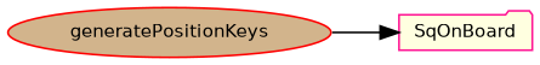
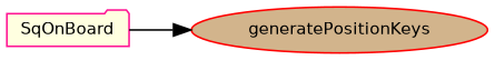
  digraph {
    rankdir=LR
    node [fontname=Helvetica fontsize=10 style=filled]
    n1 [color=red fillcolor=tan fontcolor=black height=0.2 label=generatePositionKeys shape=ellipse width=0.4]
    n2 [color=deeppink fillcolor=lightyellow height=0.2 label=SqOnBoard shape=folder width=0.4]
-   n1 -> n2 [color=black fontname=Helvetica fontsize=10 labelfontname=Helvetica labelfontsize=10 style=solid]
+   n2 -> n1 [color=black fontname=Helvetica fontsize=10 labelfontname=Helvetica labelfontsize=10 style=solid]
  }
